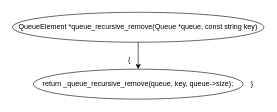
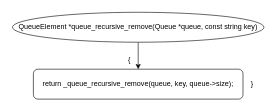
  <mxCell id="0" />
  <mxCell id="1" parent="0" />
  <mxCell id="2" style="edgeStyle=orthogonalEdgeStyle;rounded=0;orthogonalLoop=1;jettySize=auto;html=1;exitX=0.5;exitY=1;exitDx=0;exitDy=0;entryX=0.5;entryY=0;entryDx=0;entryDy=0;" edge="1" parent="1" source="3" target="4"><mxGeometry relative="1" as="geometry" /></mxCell>
  <mxCell id="3" value="QueueElement *queue_recursive_remove(Queue *queue, const string key)" style="ellipse;whiteSpace=wrap;html=1;" vertex="1" parent="1"><mxGeometry x="20" y="20" width="420" height="50" as="geometry" /></mxCell>
- <mxCell id="4" value="return _queue_recursive_remove(queue, key, queue-&amp;gt;size);" style="ellipse;whiteSpace=wrap;html=1;" vertex="1" parent="1"><mxGeometry x="55" y="115" width="350" height="50" as="geometry" /></mxCell>
+ <mxCell id="4" value="return _queue_recursive_remove(queue, key, queue-&amp;gt;size);" style="whiteSpace=wrap;html=1;rounded=1;" vertex="1" parent="1"><mxGeometry x="55" y="115" width="350" height="50" as="geometry" /></mxCell>
  <mxCell id="5" value="{" style="text;html=1;align=center;verticalAlign=middle;resizable=0;points=[];autosize=1;strokeColor=none;fillColor=none;" vertex="1" parent="1"><mxGeometry x="200" y="85" width="30" height="30" as="geometry" /></mxCell>
  <mxCell id="6" value="}" style="text;html=1;align=center;verticalAlign=middle;resizable=0;points=[];autosize=1;strokeColor=none;fillColor=none;" vertex="1" parent="1"><mxGeometry x="405" y="125" width="30" height="30" as="geometry" /></mxCell>
